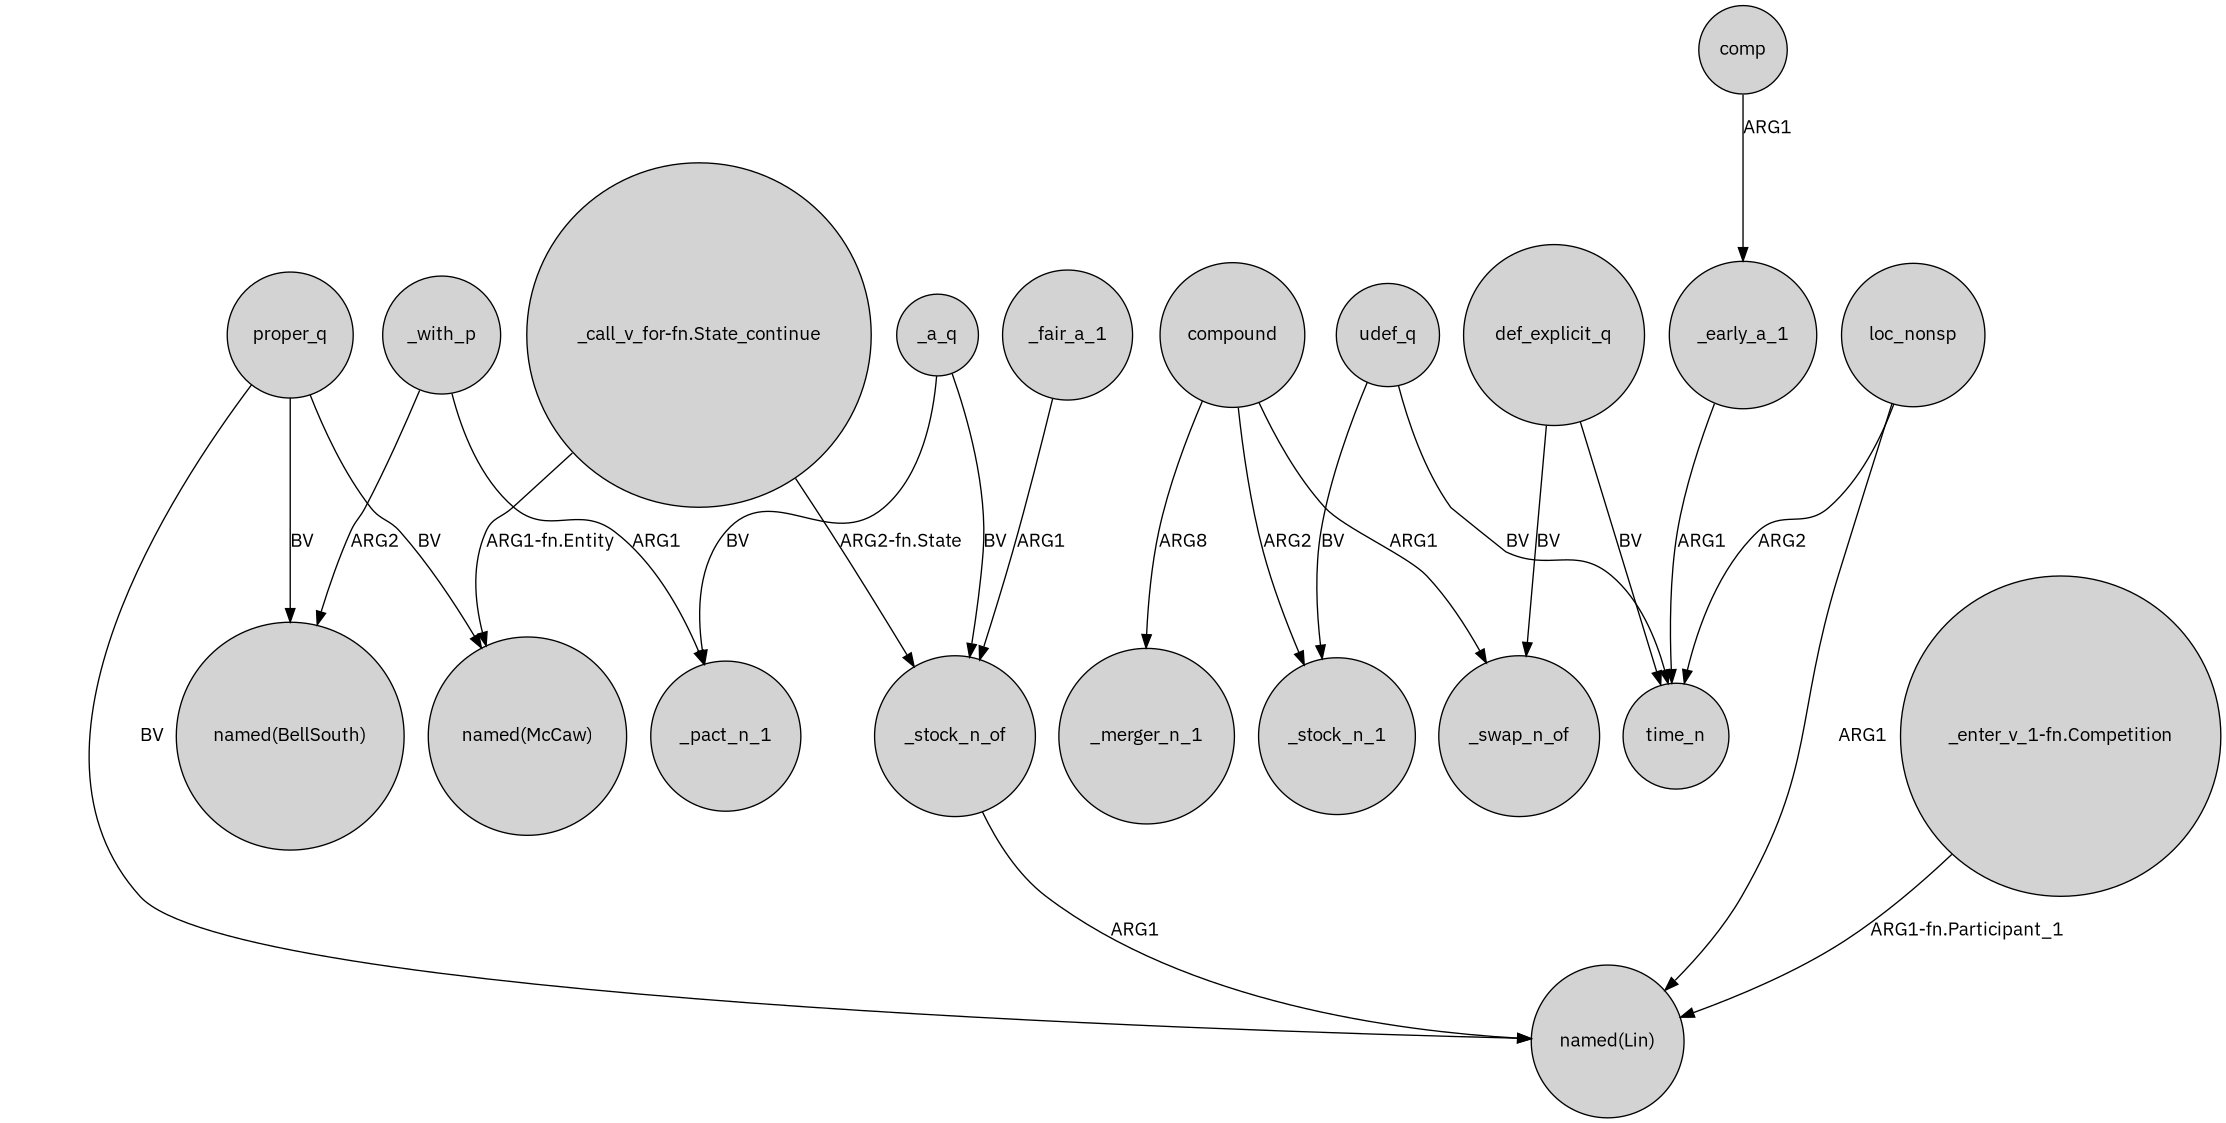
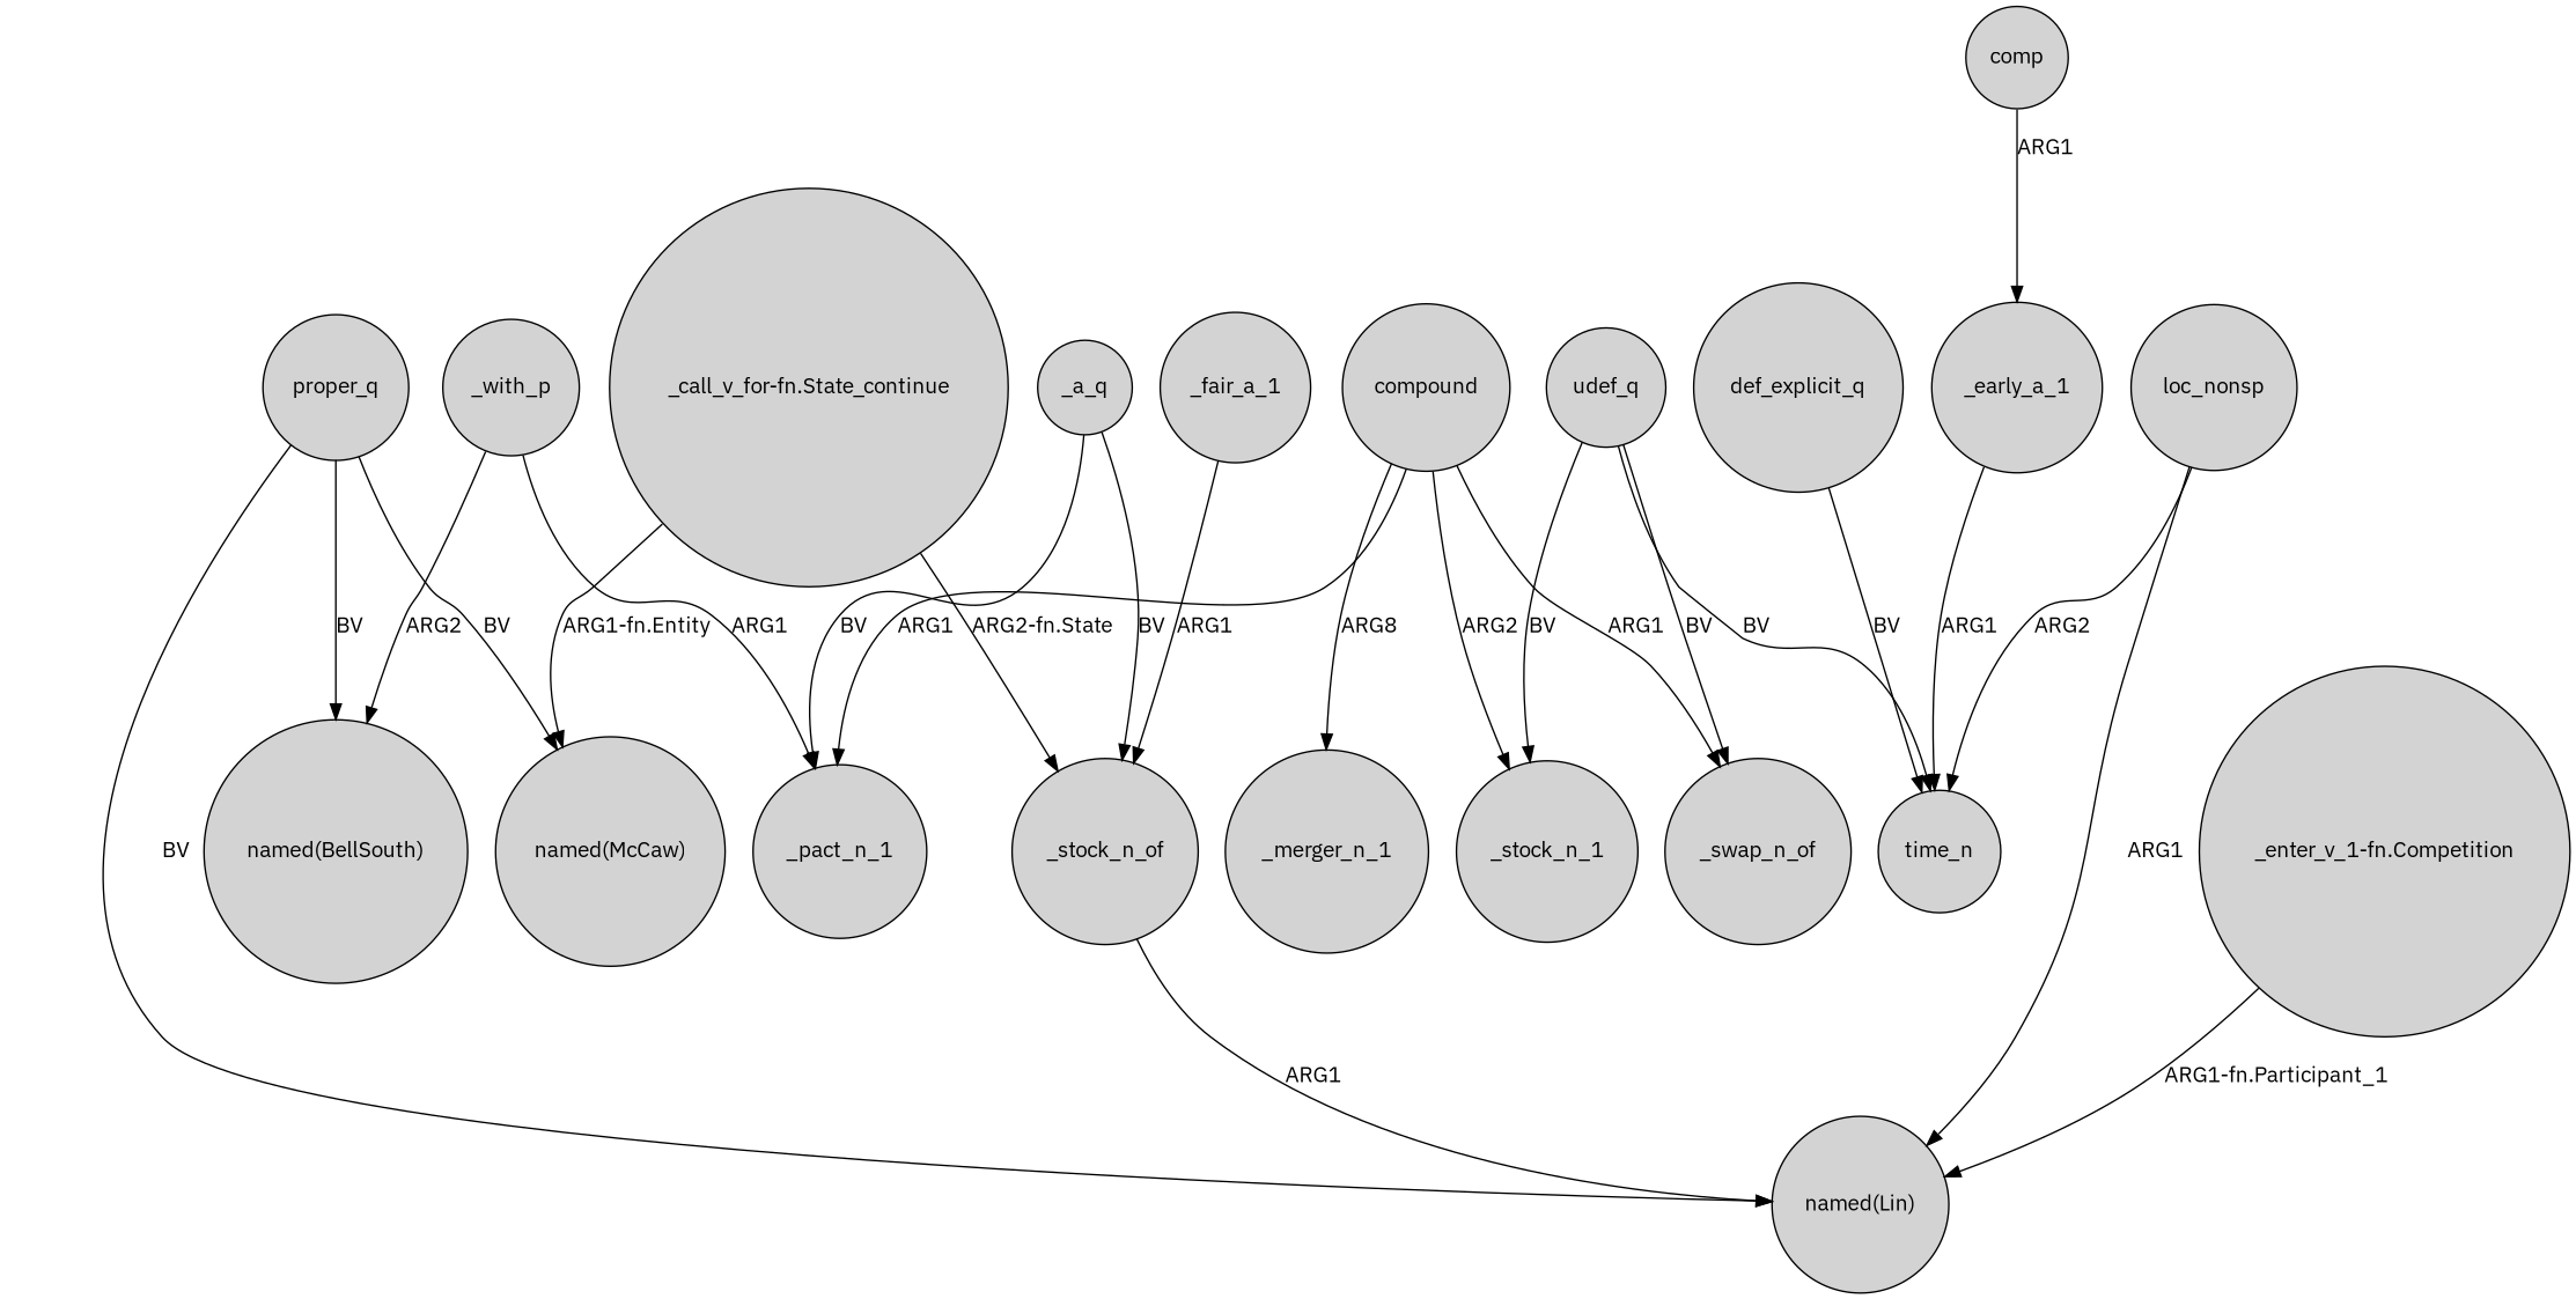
  digraph {
    fontname="IBM Plex Sans"
    node [fontname="IBM Plex Sans" shape=circle style=filled]
    edge [fontname="IBM Plex Sans"]
    _early_a_1
    time_n
    compound
    _merger_n_1
    _swap_n_of
    _stock_n_1
    _pact_n_1
    loc_nonsp
    "named(Lin)"
    n10 [label=_stock_n_of]
    proper_q
    "named(McCaw)"
    "named(BellSouth)"
    comp
    "_enter_v_1-fn.Competition"
    "_call_v_for-fn.State_continue"
    udef_q
    _fair_a_1
    _a_q
    _with_p
    def_explicit_q
    _early_a_1 -> time_n [label=ARG1]
    compound -> _merger_n_1 [label=ARG8]
    compound -> _swap_n_of [label=ARG1]
    compound -> _stock_n_1 [label=ARG2]
+   compound -> _pact_n_1 [label=ARG1]
    loc_nonsp -> time_n [label=ARG2]
    loc_nonsp -> "named(Lin)" [label=ARG1]
    n10 -> "named(Lin)" [label=ARG1]
    proper_q -> "named(Lin)" [label=BV]
    proper_q -> "named(McCaw)" [label=BV]
    proper_q -> "named(BellSouth)" [label=BV]
    comp -> _early_a_1 [label=ARG1]
    "_enter_v_1-fn.Competition" -> "named(Lin)" [label="ARG1-fn.Participant_1"]
    "_call_v_for-fn.State_continue" -> n10 [label="ARG2-fn.State"]
    "_call_v_for-fn.State_continue" -> "named(McCaw)" [label="ARG1-fn.Entity"]
    udef_q -> time_n [label=BV]
-   def_explicit_q -> _swap_n_of [label=BV]
+   udef_q -> _swap_n_of [label=BV]
    udef_q -> _stock_n_1 [label=BV]
    _fair_a_1 -> n10 [label=ARG1]
    _a_q -> _pact_n_1 [label=BV]
    _a_q -> n10 [label=BV]
    _with_p -> _pact_n_1 [label=ARG1]
    _with_p -> "named(BellSouth)" [label=ARG2]
    def_explicit_q -> time_n [label=BV]
  }
